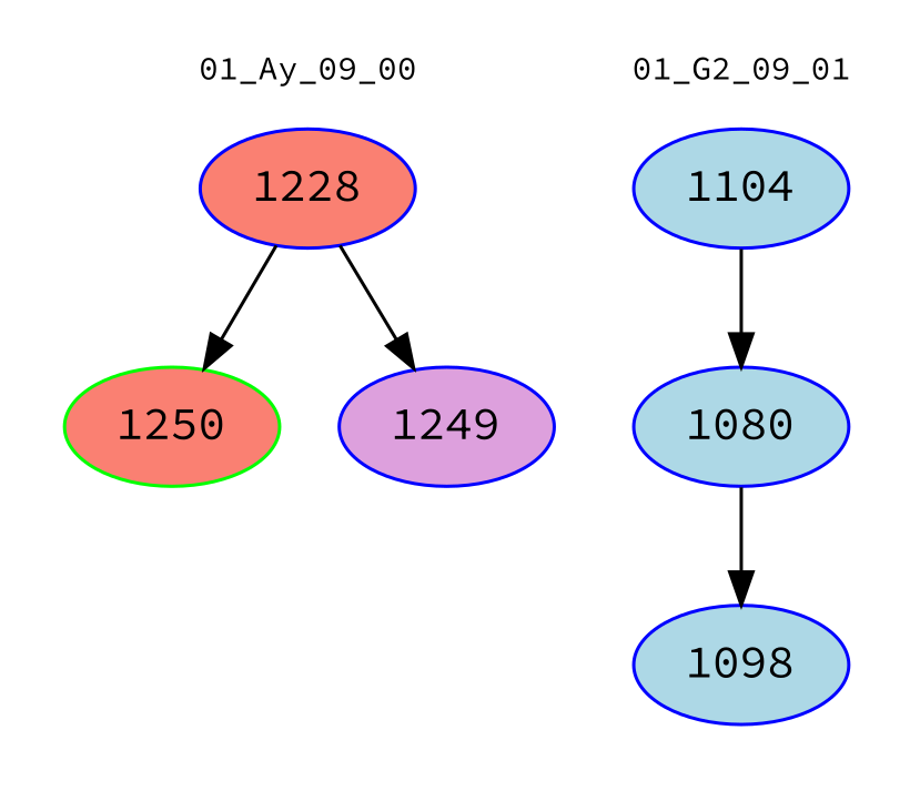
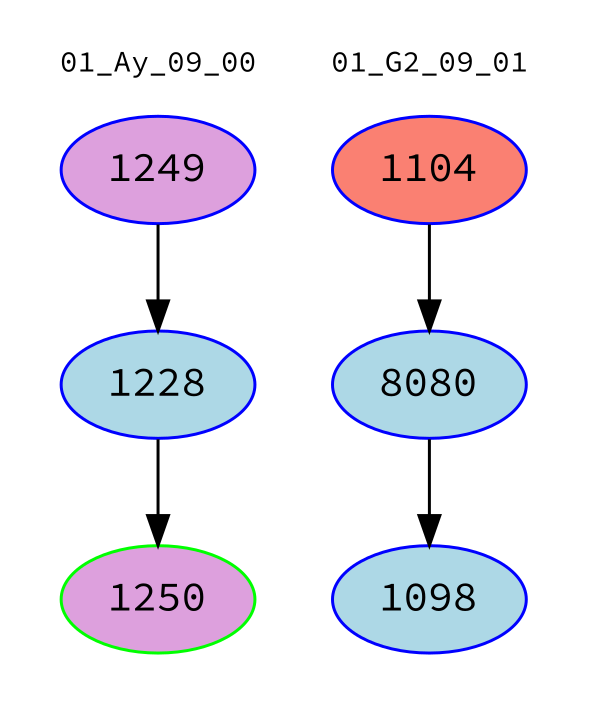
  digraph {
    fontname="Source Code Pro"
    node [color=blue fillcolor=salmon fontname="Source Code Pro" style=filled]
    edge [color=black fontname="Source Code Pro"]
-   n1 [label=1228]
-   n2 [color=green label=1250]
+   n1 [fillcolor=lightblue label=1228]
+   n2 [color=green fillcolor=plum label=1250]
    n3 [fillcolor=plum label=1249]
-   n4 [fillcolor=lightblue label=1104]
-   n5 [fillcolor=lightblue label=1080]
+   n4 [label=1104]
+   n5 [fillcolor=lightblue label=8080]
    n6 [fillcolor=lightblue label=1098]
    subgraph cluster_1 {
      color=white
      fontsize=10
      label="01_Ay_09_00"
      n1
      n2
      n3
    }
    subgraph cluster_2 {
      color=white
      fontsize=10
      label="01_G2_09_01"
      n4
      n5
      n6
    }
    n1 -> n2
-   n1 -> n3
+   n3 -> n1
    n4 -> n5
    n5 -> n6
  }
